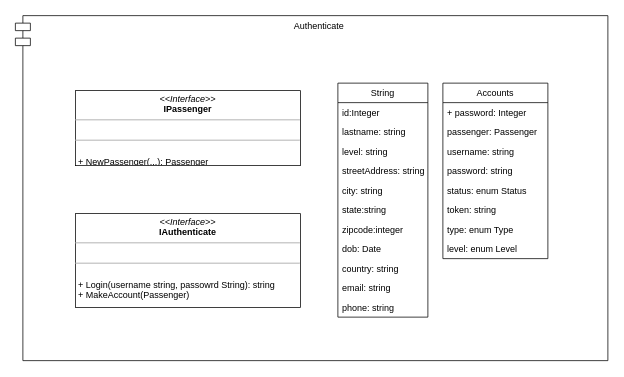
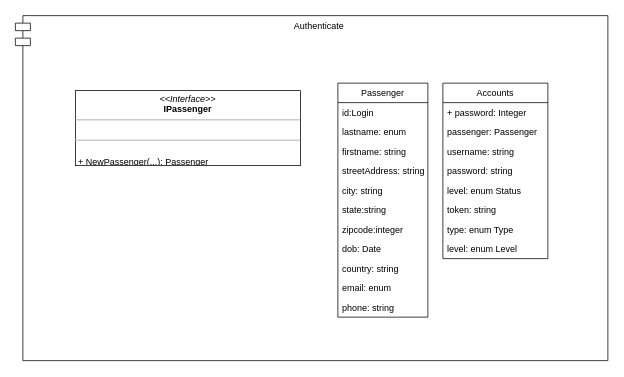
  <mxCell id="0" />
  <mxCell id="1" parent="0" />
  <mxCell id="2" value="Authenticate" style="shape=module;align=left;spacingLeft=20;align=center;verticalAlign=top;" vertex="1" parent="1"><mxGeometry x="20" y="20" width="790" height="460" as="geometry" /></mxCell>
- <mxCell id="3" value="String" style="swimlane;fontStyle=0;childLayout=stackLayout;horizontal=1;startSize=26;fillColor=none;horizontalStack=0;resizeParent=1;resizeParentMax=0;resizeLast=0;collapsible=1;marginBottom=0;" vertex="1" parent="1"><mxGeometry x="450" y="110" width="120" height="312" as="geometry" /></mxCell>
- <mxCell id="4" value="id:Integer " style="text;strokeColor=none;fillColor=none;align=left;verticalAlign=top;spacingLeft=4;spacingRight=4;overflow=hidden;rotatable=0;points=[[0,0.5],[1,0.5]];portConstraint=eastwest;" vertex="1" parent="3"><mxGeometry y="26" width="120" height="26" as="geometry" /></mxCell>
- <mxCell id="5" value="lastname: string" style="text;strokeColor=none;fillColor=none;align=left;verticalAlign=top;spacingLeft=4;spacingRight=4;overflow=hidden;rotatable=0;points=[[0,0.5],[1,0.5]];portConstraint=eastwest;" vertex="1" parent="3"><mxGeometry y="52" width="120" height="26" as="geometry" /></mxCell>
- <mxCell id="6" value="level: string" style="text;strokeColor=none;fillColor=none;align=left;verticalAlign=top;spacingLeft=4;spacingRight=4;overflow=hidden;rotatable=0;points=[[0,0.5],[1,0.5]];portConstraint=eastwest;" vertex="1" parent="3"><mxGeometry y="78" width="120" height="26" as="geometry" /></mxCell>
+ <mxCell id="3" value="Passenger" style="swimlane;fontStyle=0;childLayout=stackLayout;horizontal=1;startSize=26;fillColor=none;horizontalStack=0;resizeParent=1;resizeParentMax=0;resizeLast=0;collapsible=1;marginBottom=0;" vertex="1" parent="1"><mxGeometry x="450" y="110" width="120" height="312" as="geometry" /></mxCell>
+ <mxCell id="4" value="id:Login " style="text;strokeColor=none;fillColor=none;align=left;verticalAlign=top;spacingLeft=4;spacingRight=4;overflow=hidden;rotatable=0;points=[[0,0.5],[1,0.5]];portConstraint=eastwest;" vertex="1" parent="3"><mxGeometry y="26" width="120" height="26" as="geometry" /></mxCell>
+ <mxCell id="5" value="lastname: enum" style="text;strokeColor=none;fillColor=none;align=left;verticalAlign=top;spacingLeft=4;spacingRight=4;overflow=hidden;rotatable=0;points=[[0,0.5],[1,0.5]];portConstraint=eastwest;" vertex="1" parent="3"><mxGeometry y="52" width="120" height="26" as="geometry" /></mxCell>
+ <mxCell id="6" value="firstname: string" style="text;strokeColor=none;fillColor=none;align=left;verticalAlign=top;spacingLeft=4;spacingRight=4;overflow=hidden;rotatable=0;points=[[0,0.5],[1,0.5]];portConstraint=eastwest;" vertex="1" parent="3"><mxGeometry y="78" width="120" height="26" as="geometry" /></mxCell>
  <mxCell id="7" value="streetAddress: string" style="text;strokeColor=none;fillColor=none;align=left;verticalAlign=top;spacingLeft=4;spacingRight=4;overflow=hidden;rotatable=0;points=[[0,0.5],[1,0.5]];portConstraint=eastwest;" vertex="1" parent="3"><mxGeometry y="104" width="120" height="26" as="geometry" /></mxCell>
  <mxCell id="8" value="city: string" style="text;strokeColor=none;fillColor=none;align=left;verticalAlign=top;spacingLeft=4;spacingRight=4;overflow=hidden;rotatable=0;points=[[0,0.5],[1,0.5]];portConstraint=eastwest;" vertex="1" parent="3"><mxGeometry y="130" width="120" height="26" as="geometry" /></mxCell>
  <mxCell id="9" value="state:string" style="text;strokeColor=none;fillColor=none;align=left;verticalAlign=top;spacingLeft=4;spacingRight=4;overflow=hidden;rotatable=0;points=[[0,0.5],[1,0.5]];portConstraint=eastwest;" vertex="1" parent="3"><mxGeometry y="156" width="120" height="26" as="geometry" /></mxCell>
  <mxCell id="10" value="zipcode:integer" style="text;strokeColor=none;fillColor=none;align=left;verticalAlign=top;spacingLeft=4;spacingRight=4;overflow=hidden;rotatable=0;points=[[0,0.5],[1,0.5]];portConstraint=eastwest;" vertex="1" parent="3"><mxGeometry y="182" width="120" height="26" as="geometry" /></mxCell>
  <mxCell id="11" value="dob: Date" style="text;strokeColor=none;fillColor=none;align=left;verticalAlign=top;spacingLeft=4;spacingRight=4;overflow=hidden;rotatable=0;points=[[0,0.5],[1,0.5]];portConstraint=eastwest;" vertex="1" parent="3"><mxGeometry y="208" width="120" height="26" as="geometry" /></mxCell>
  <mxCell id="12" value="country: string" style="text;strokeColor=none;fillColor=none;align=left;verticalAlign=top;spacingLeft=4;spacingRight=4;overflow=hidden;rotatable=0;points=[[0,0.5],[1,0.5]];portConstraint=eastwest;" vertex="1" parent="3"><mxGeometry y="234" width="120" height="26" as="geometry" /></mxCell>
- <mxCell id="13" value="email: string" style="text;strokeColor=none;fillColor=none;align=left;verticalAlign=top;spacingLeft=4;spacingRight=4;overflow=hidden;rotatable=0;points=[[0,0.5],[1,0.5]];portConstraint=eastwest;" vertex="1" parent="3"><mxGeometry y="260" width="120" height="26" as="geometry" /></mxCell>
+ <mxCell id="13" value="email: enum" style="text;strokeColor=none;fillColor=none;align=left;verticalAlign=top;spacingLeft=4;spacingRight=4;overflow=hidden;rotatable=0;points=[[0,0.5],[1,0.5]];portConstraint=eastwest;" vertex="1" parent="3"><mxGeometry y="260" width="120" height="26" as="geometry" /></mxCell>
  <mxCell id="14" value="phone: string" style="text;strokeColor=none;fillColor=none;align=left;verticalAlign=top;spacingLeft=4;spacingRight=4;overflow=hidden;rotatable=0;points=[[0,0.5],[1,0.5]];portConstraint=eastwest;" vertex="1" parent="3"><mxGeometry y="286" width="120" height="26" as="geometry" /></mxCell>
  <mxCell id="15" value="Accounts" style="swimlane;fontStyle=0;childLayout=stackLayout;horizontal=1;startSize=26;fillColor=none;horizontalStack=0;resizeParent=1;resizeParentMax=0;resizeLast=0;collapsible=1;marginBottom=0;" vertex="1" parent="1"><mxGeometry x="590" y="110" width="140" height="234" as="geometry" /></mxCell>
  <mxCell id="16" value="+ password: Integer" style="text;strokeColor=none;fillColor=none;align=left;verticalAlign=top;spacingLeft=4;spacingRight=4;overflow=hidden;rotatable=0;points=[[0,0.5],[1,0.5]];portConstraint=eastwest;" vertex="1" parent="15"><mxGeometry y="26" width="140" height="26" as="geometry" /></mxCell>
  <mxCell id="17" value="passenger: Passenger" style="text;strokeColor=none;fillColor=none;align=left;verticalAlign=top;spacingLeft=4;spacingRight=4;overflow=hidden;rotatable=0;points=[[0,0.5],[1,0.5]];portConstraint=eastwest;" vertex="1" parent="15"><mxGeometry y="52" width="140" height="26" as="geometry" /></mxCell>
  <mxCell id="18" value="username: string" style="text;strokeColor=none;fillColor=none;align=left;verticalAlign=top;spacingLeft=4;spacingRight=4;overflow=hidden;rotatable=0;points=[[0,0.5],[1,0.5]];portConstraint=eastwest;" vertex="1" parent="15"><mxGeometry y="78" width="140" height="26" as="geometry" /></mxCell>
  <mxCell id="19" value="password: string" style="text;strokeColor=none;fillColor=none;align=left;verticalAlign=top;spacingLeft=4;spacingRight=4;overflow=hidden;rotatable=0;points=[[0,0.5],[1,0.5]];portConstraint=eastwest;" vertex="1" parent="15"><mxGeometry y="104" width="140" height="26" as="geometry" /></mxCell>
- <mxCell id="20" value="status: enum Status" style="text;strokeColor=none;fillColor=none;align=left;verticalAlign=top;spacingLeft=4;spacingRight=4;overflow=hidden;rotatable=0;points=[[0,0.5],[1,0.5]];portConstraint=eastwest;" vertex="1" parent="15"><mxGeometry y="130" width="140" height="26" as="geometry" /></mxCell>
+ <mxCell id="20" value="level: enum Status" style="text;strokeColor=none;fillColor=none;align=left;verticalAlign=top;spacingLeft=4;spacingRight=4;overflow=hidden;rotatable=0;points=[[0,0.5],[1,0.5]];portConstraint=eastwest;" vertex="1" parent="15"><mxGeometry y="130" width="140" height="26" as="geometry" /></mxCell>
  <mxCell id="21" value="token: string" style="text;strokeColor=none;fillColor=none;align=left;verticalAlign=top;spacingLeft=4;spacingRight=4;overflow=hidden;rotatable=0;points=[[0,0.5],[1,0.5]];portConstraint=eastwest;" vertex="1" parent="15"><mxGeometry y="156" width="140" height="26" as="geometry" /></mxCell>
  <mxCell id="22" value="type: enum Type" style="text;strokeColor=none;fillColor=none;align=left;verticalAlign=top;spacingLeft=4;spacingRight=4;overflow=hidden;rotatable=0;points=[[0,0.5],[1,0.5]];portConstraint=eastwest;" vertex="1" parent="15"><mxGeometry y="182" width="140" height="26" as="geometry" /></mxCell>
  <mxCell id="23" value="level: enum Level" style="text;strokeColor=none;fillColor=none;align=left;verticalAlign=top;spacingLeft=4;spacingRight=4;overflow=hidden;rotatable=0;points=[[0,0.5],[1,0.5]];portConstraint=eastwest;" vertex="1" parent="15"><mxGeometry y="208" width="140" height="26" as="geometry" /></mxCell>
  <mxCell id="24" value="&lt;p style=&quot;margin: 0px ; margin-top: 4px ; text-align: center&quot;&gt;&lt;i&gt;&amp;lt;&amp;lt;Interface&amp;gt;&amp;gt;&lt;/i&gt;&lt;br&gt;&lt;b&gt;IPassenger&lt;/b&gt;&lt;/p&gt;&lt;hr size=&quot;1&quot;&gt;&lt;p style=&quot;margin: 0px ; margin-left: 4px&quot;&gt;&lt;br&gt;&lt;/p&gt;&lt;hr size=&quot;1&quot;&gt;&lt;p style=&quot;margin: 0px ; margin-left: 4px&quot;&gt;&lt;br&gt;+ NewPassenger(...): Passenger&lt;/p&gt;&lt;p style=&quot;margin: 0px ; margin-left: 4px&quot;&gt;+ FindPassenger(string username) Passenger&lt;/p&gt;&lt;p style=&quot;margin: 0px ; margin-left: 4px&quot;&gt;&lt;br&gt;&lt;/p&gt;" style="verticalAlign=top;align=left;overflow=fill;fontSize=12;fontFamily=Helvetica;html=1;" vertex="1" parent="1"><mxGeometry x="100" y="120" width="300" height="100" as="geometry" /></mxCell>
- <mxCell id="25" value="&lt;p style=&quot;margin: 0px ; margin-top: 4px ; text-align: center&quot;&gt;&lt;i&gt;&amp;lt;&amp;lt;Interface&amp;gt;&amp;gt;&lt;/i&gt;&lt;br&gt;&lt;b&gt;IAuthenticate&lt;/b&gt;&lt;/p&gt;&lt;hr size=&quot;1&quot;&gt;&lt;p style=&quot;margin: 0px ; margin-left: 4px&quot;&gt;&lt;br&gt;&lt;/p&gt;&lt;hr size=&quot;1&quot;&gt;&lt;p style=&quot;margin: 0px ; margin-left: 4px&quot;&gt;&lt;br&gt;+ Login(username string, passowrd String): string&lt;/p&gt;&lt;p style=&quot;margin: 0px ; margin-left: 4px&quot;&gt;+ MakeAccount(Passenger)&amp;nbsp;&lt;/p&gt;&lt;p style=&quot;margin: 0px ; margin-left: 4px&quot;&gt;&lt;br&gt;&lt;/p&gt;" style="verticalAlign=top;align=left;overflow=fill;fontSize=12;fontFamily=Helvetica;html=1;" vertex="1" parent="1"><mxGeometry x="100" y="284" width="300" height="125" as="geometry" /></mxCell>
